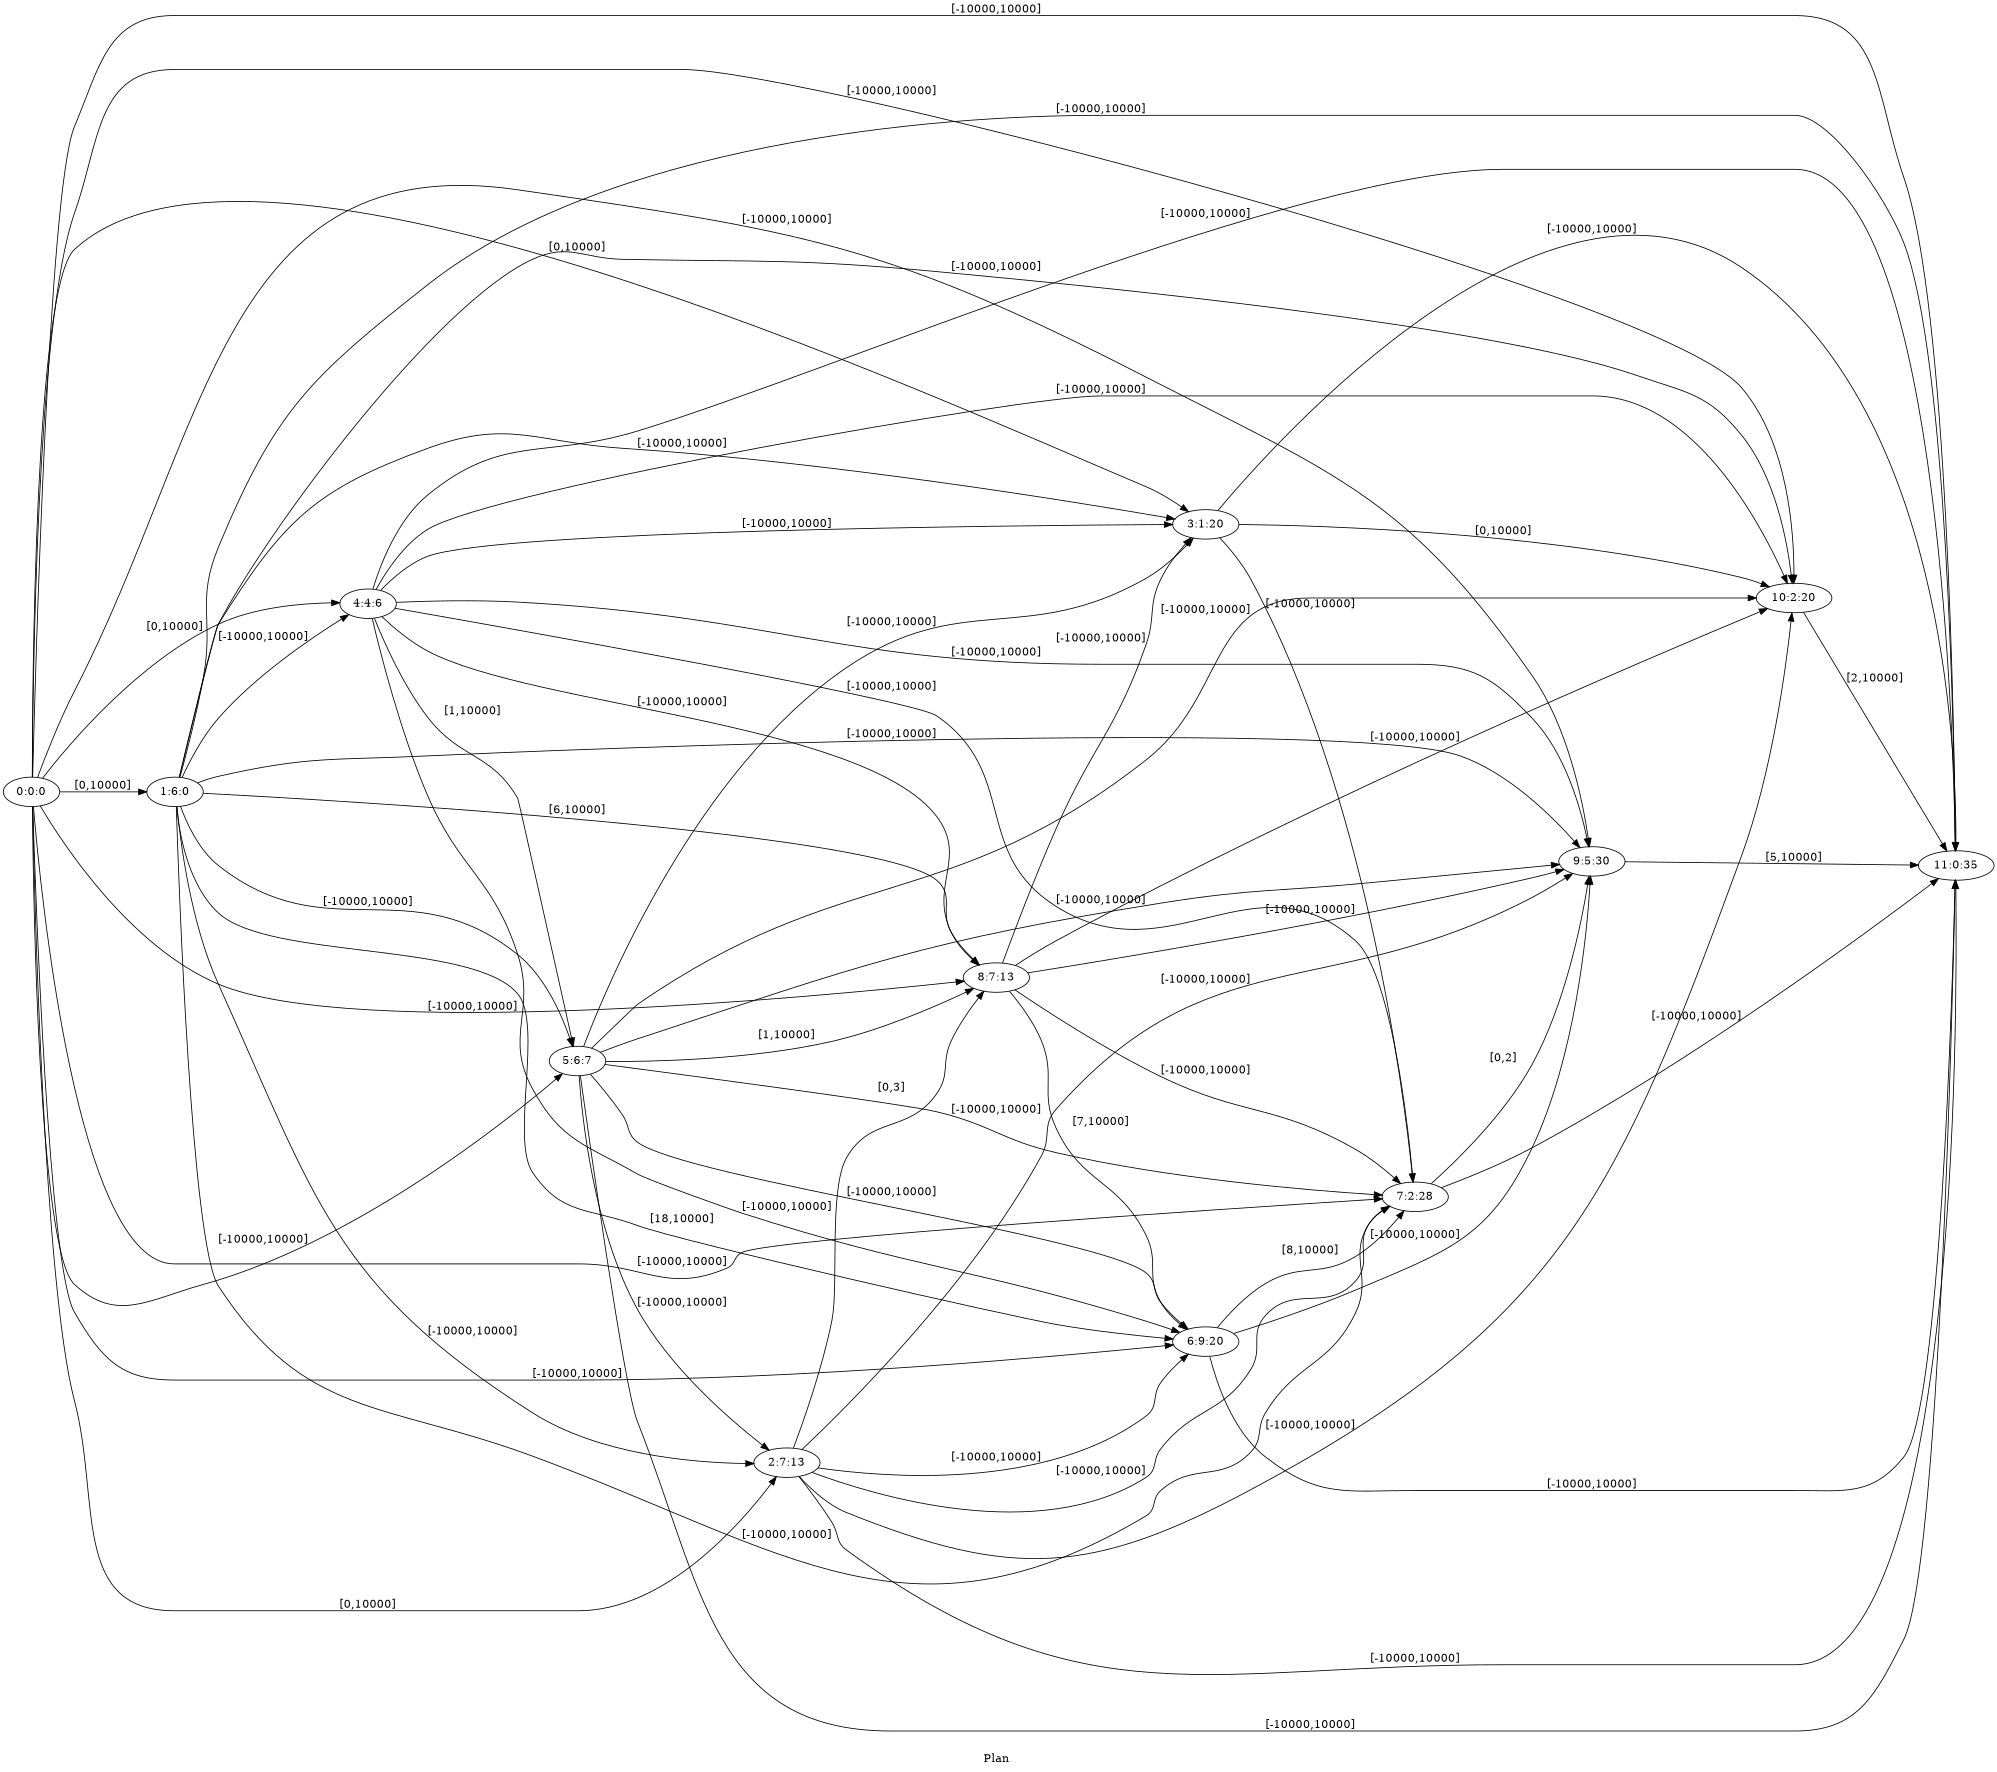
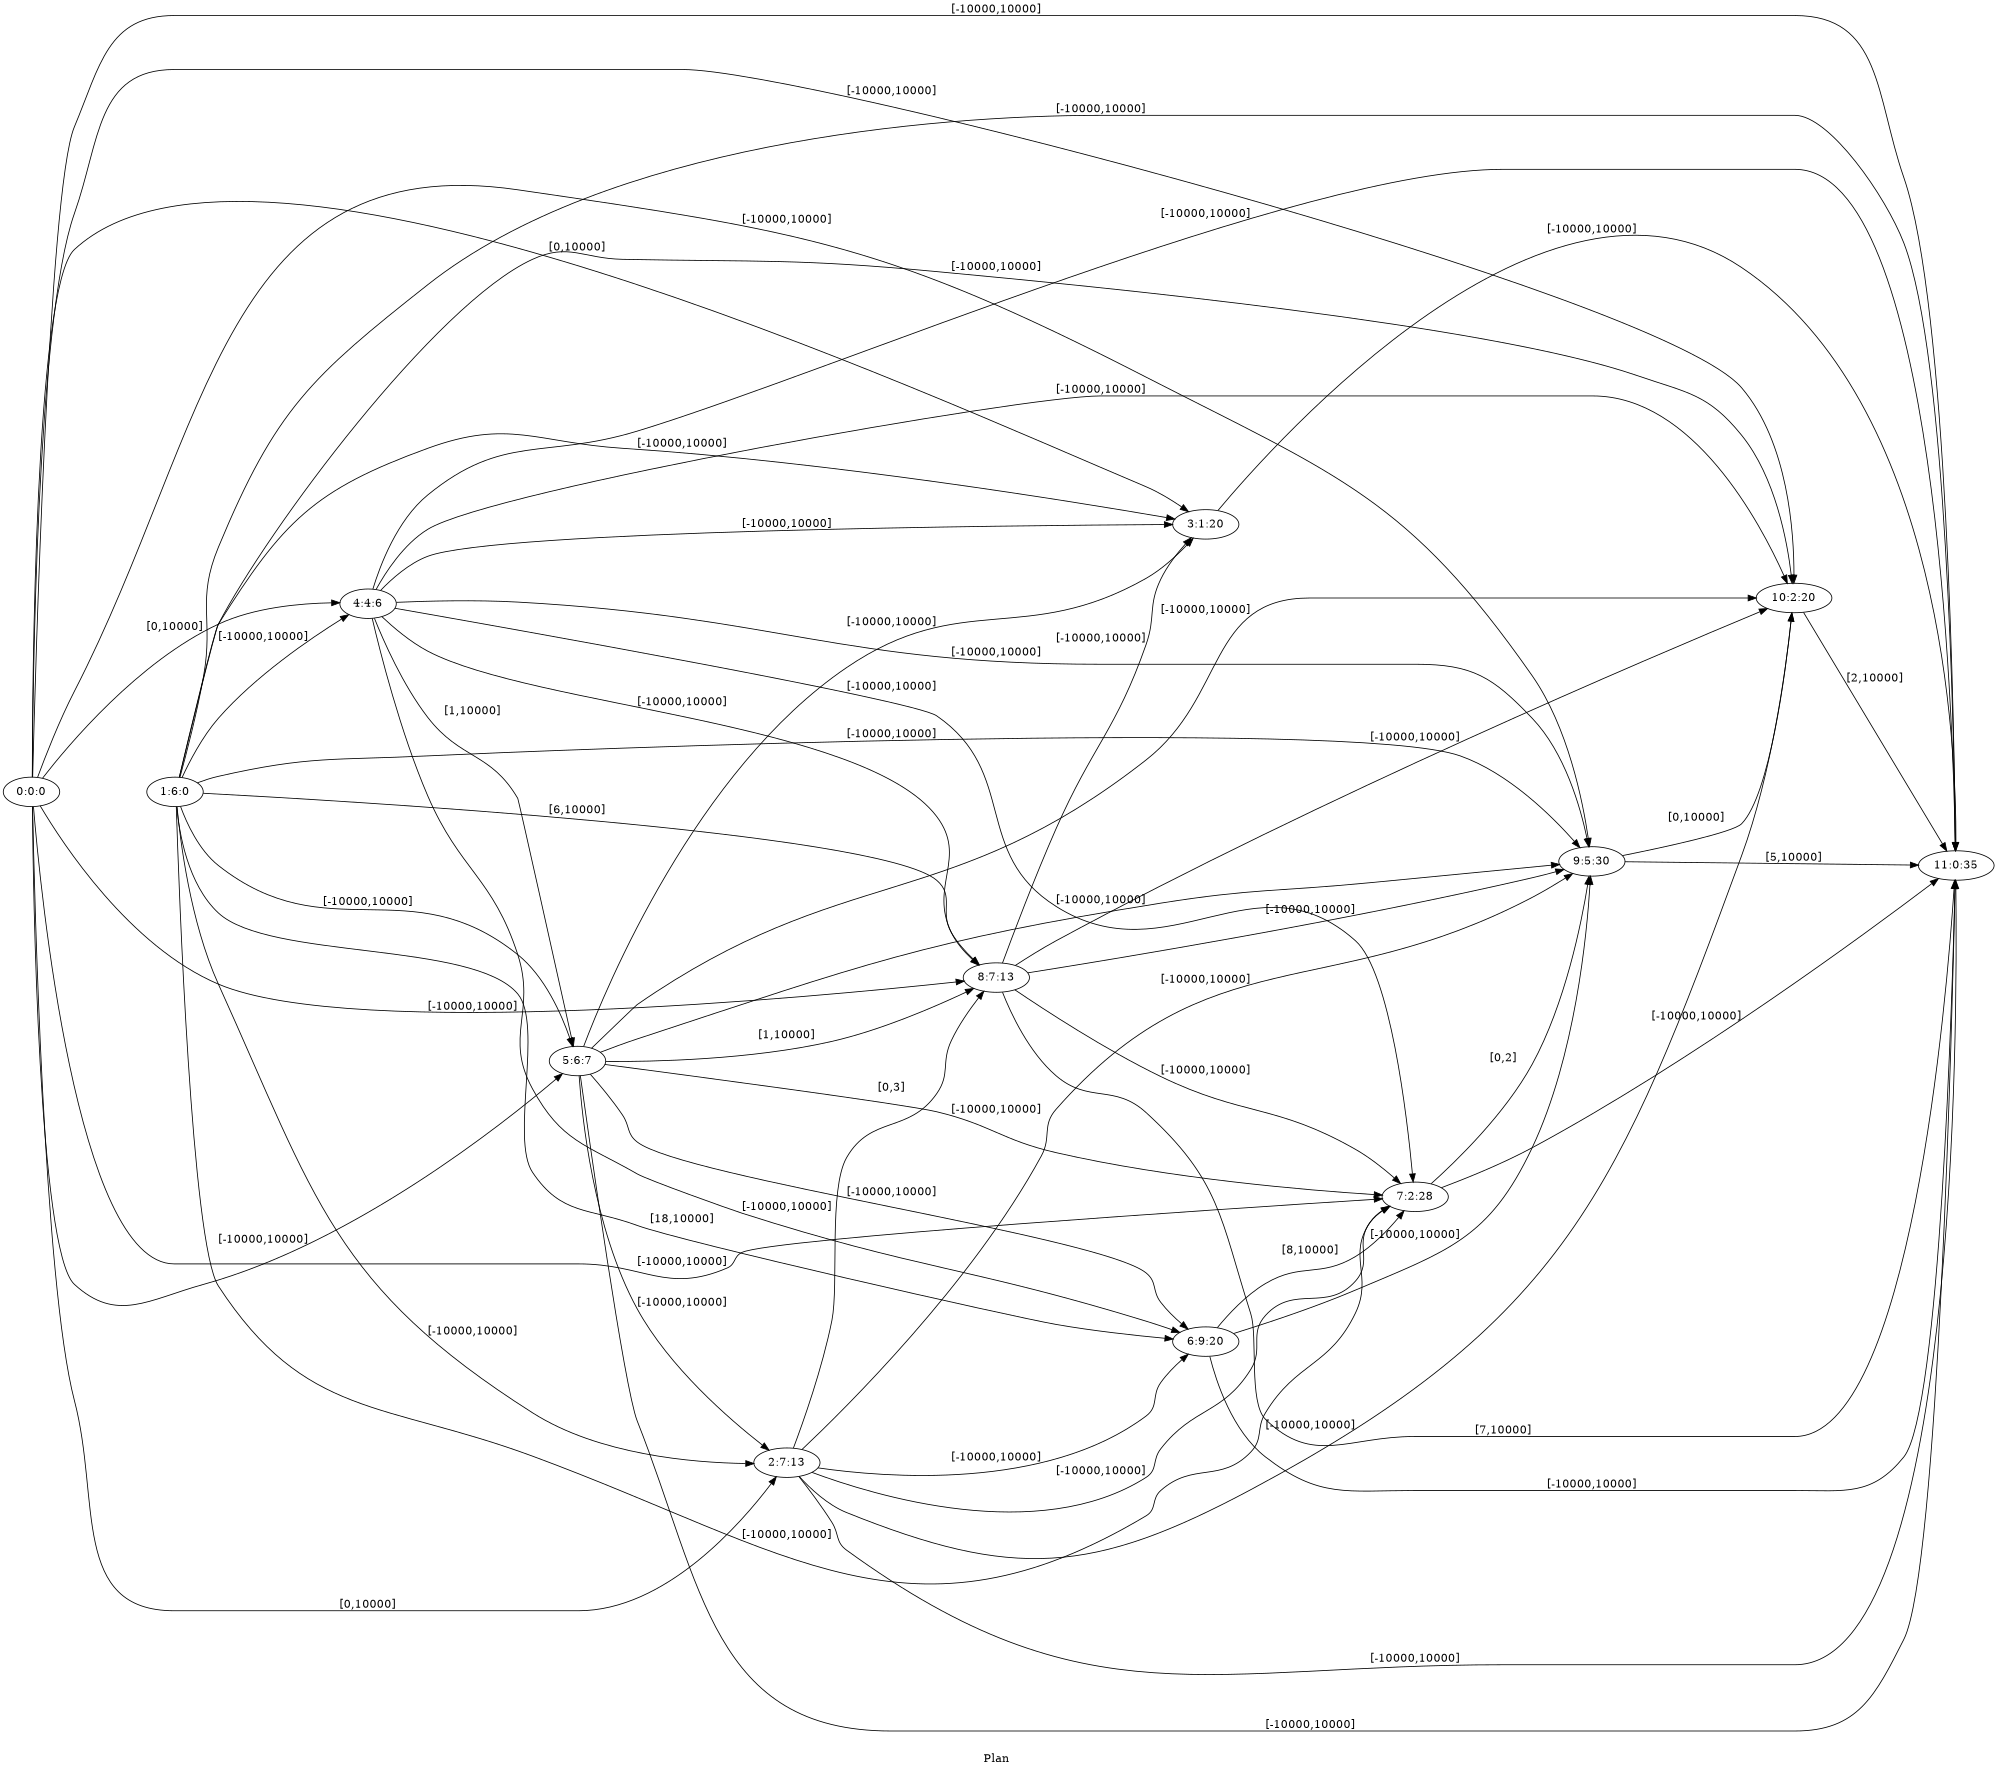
  digraph {
    fldt=0.696032
    fontname="DejaVu Serif"
    label="Plan "
    nodesep=.45
    rankdir=LR
    node [fontname="DejaVu Serif"]
    edge [fontname="DejaVu Serif"]
    "0:0:0"
    "1:6:0"
    "2:7:13"
    "3:1:20"
    "4:4:6"
    "5:6:7"
    "6:9:20"
    "7:2:28"
    "8:7:13"
    "9:5:30"
    "10:2:20"
    "11:0:35"
-   "0:0:0" -> "1:6:0" [label="[0,10000]"]
    "0:0:0" -> "2:7:13" [label="[0,10000]"]
    "0:0:0" -> "3:1:20" [label="[0,10000]"]
    "0:0:0" -> "4:4:6" [label="[0,10000]"]
    "0:0:0" -> "5:6:7" [label="[-10000,10000]"]
-   "0:0:0" -> "6:9:20" [label="[-10000,10000]"]
    "0:0:0" -> "7:2:28" [label="[-10000,10000]"]
    "0:0:0" -> "8:7:13" [label="[-10000,10000]"]
    "0:0:0" -> "9:5:30" [label="[-10000,10000]"]
    "0:0:0" -> "10:2:20" [label="[-10000,10000]"]
    "0:0:0" -> "11:0:35" [label="[-10000,10000]"]
    "1:6:0" -> "2:7:13" [label="[-10000,10000]"]
    "1:6:0" -> "3:1:20" [label="[-10000,10000]"]
    "1:6:0" -> "4:4:6" [label="[-10000,10000]"]
    "1:6:0" -> "5:6:7" [label="[-10000,10000]"]
    "1:6:0" -> "6:9:20" [label="[18,10000]"]
    "1:6:0" -> "7:2:28" [label="[-10000,10000]"]
    "1:6:0" -> "8:7:13" [label="[6,10000]"]
    "1:6:0" -> "9:5:30" [label="[-10000,10000]"]
    "1:6:0" -> "10:2:20" [label="[-10000,10000]"]
    "1:6:0" -> "11:0:35" [label="[-10000,10000]"]
    "2:7:13" -> "6:9:20" [label="[-10000,10000]"]
    "2:7:13" -> "7:2:28" [label="[-10000,10000]"]
    "2:7:13" -> "8:7:13" [label="[0,3]"]
    "2:7:13" -> "9:5:30" [label="[-10000,10000]"]
    "2:7:13" -> "10:2:20" [label="[-10000,10000]"]
    "2:7:13" -> "11:0:35" [label="[-10000,10000]"]
-   "3:1:20" -> "7:2:28" [label="[-10000,10000]"]
-   "3:1:20" -> "10:2:20" [label="[0,10000]"]
+   "9:5:30" -> "10:2:20" [label="[0,10000]"]
    "3:1:20" -> "11:0:35" [label="[-10000,10000]"]
    "4:4:6" -> "3:1:20" [label="[-10000,10000]"]
    "4:4:6" -> "5:6:7" [label="[1,10000]"]
    "4:4:6" -> "6:9:20" [label="[-10000,10000]"]
    "4:4:6" -> "7:2:28" [label="[-10000,10000]"]
    "4:4:6" -> "8:7:13" [label="[-10000,10000]"]
    "4:4:6" -> "9:5:30" [label="[-10000,10000]"]
    "4:4:6" -> "10:2:20" [label="[-10000,10000]"]
    "4:4:6" -> "11:0:35" [label="[-10000,10000]"]
    "5:6:7" -> "2:7:13" [label="[-10000,10000]"]
    "5:6:7" -> "3:1:20" [label="[-10000,10000]"]
    "5:6:7" -> "6:9:20" [label="[-10000,10000]"]
    "5:6:7" -> "7:2:28" [label="[-10000,10000]"]
    "5:6:7" -> "8:7:13" [label="[1,10000]"]
    "5:6:7" -> "9:5:30" [label="[-10000,10000]"]
    "5:6:7" -> "10:2:20" [label="[-10000,10000]"]
    "5:6:7" -> "11:0:35" [label="[-10000,10000]"]
    "6:9:20" -> "7:2:28" [label="[8,10000]"]
    "6:9:20" -> "9:5:30" [label="[-10000,10000]"]
    "6:9:20" -> "11:0:35" [label="[-10000,10000]"]
    "7:2:28" -> "9:5:30" [label="[0,2]"]
    "7:2:28" -> "11:0:35" [label="[-10000,10000]"]
    "8:7:13" -> "3:1:20" [label="[-10000,10000]"]
    "8:7:13" -> "7:2:28" [label="[-10000,10000]"]
    "8:7:13" -> "9:5:30" [label="[-10000,10000]"]
    "8:7:13" -> "10:2:20" [label="[-10000,10000]"]
-   "8:7:13" -> "6:9:20" [label="[7,10000]"]
+   "8:7:13" -> "11:0:35" [label="[7,10000]"]
    "9:5:30" -> "11:0:35" [label="[5,10000]"]
    "10:2:20" -> "11:0:35" [label="[2,10000]"]
  }
